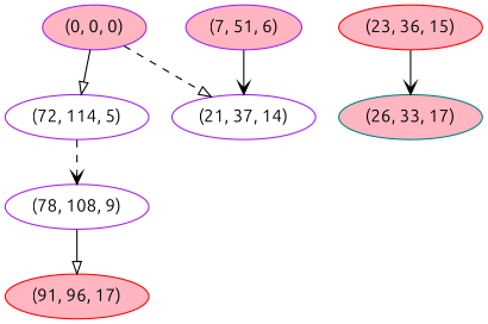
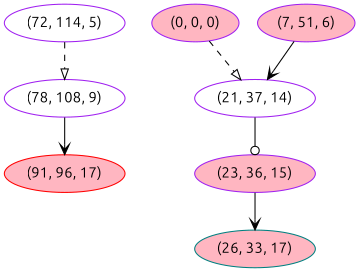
  digraph {
    fontname=Ubuntu
    node [color=purple fillcolor=lightpink fontname=Ubuntu style=filled]
    edge [arrowhead=vee fontname=Ubuntu style=solid]
    "(72, 114, 5)" [fillcolor=white]
    "(0, 0, 0)"
    "(21, 37, 14)" [fillcolor=white]
    "(7, 51, 6)"
    "(78, 108, 9)" [fillcolor=white]
-   "(23, 36, 15)" [color=red]
+   "(23, 36, 15)"
    "(26, 33, 17)" [color=teal]
    "(91, 96, 17)" [color=red]
-   "(72, 114, 5)" -> "(78, 108, 9)" [style=dashed]
-   "(0, 0, 0)" -> "(72, 114, 5)" [arrowhead=onormal]
+   "(72, 114, 5)" -> "(78, 108, 9)" [arrowhead=onormal style=dashed]
    "(0, 0, 0)" -> "(21, 37, 14)" [arrowhead=onormal style=dashed]
+   "(21, 37, 14)" -> "(23, 36, 15)" [arrowhead=odot]
    "(7, 51, 6)" -> "(21, 37, 14)"
-   "(78, 108, 9)" -> "(91, 96, 17)" [arrowhead=onormal]
+   "(78, 108, 9)" -> "(91, 96, 17)"
    "(23, 36, 15)" -> "(26, 33, 17)"
  }
